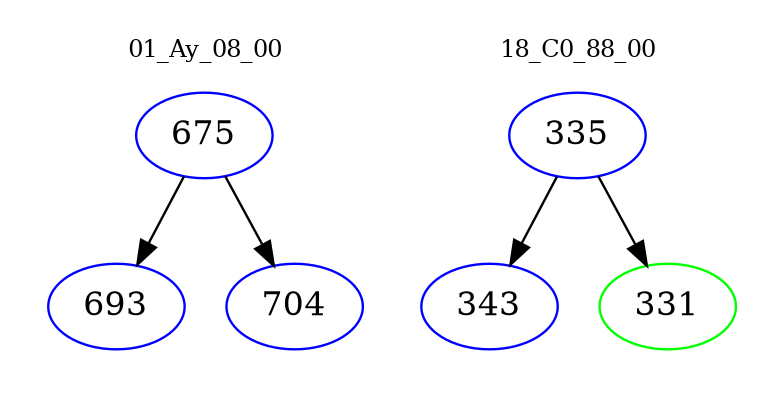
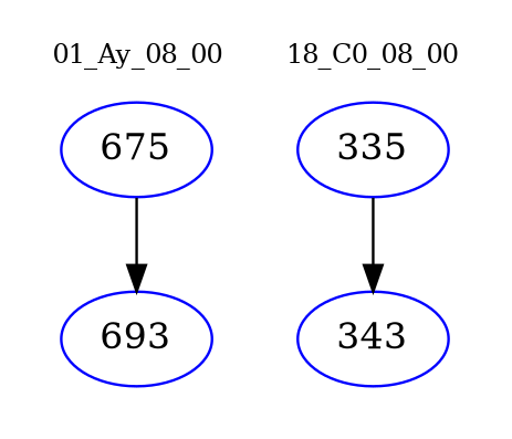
  digraph {
    node [color=blue]
    edge [color=black]
    n1 [label=675]
    n2 [label=693]
-   n3 [label=704]
    n4 [label=335]
    n5 [label=343]
-   n6 [color=green label=331]
    subgraph cluster_1 {
      color=white
      fontsize=10
      label="01_Ay_08_00"
      n1
      n2
-     n3
    }
    subgraph cluster_2 {
      color=white
      fontsize=10
-     label="18_C0_88_00"
+     label="18_C0_08_00"
      n4
      n5
-     n6
    }
    n1 -> n2
-   n1 -> n3
    n4 -> n5
-   n4 -> n6
  }
